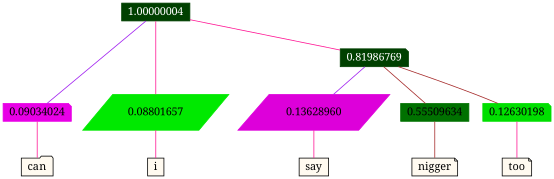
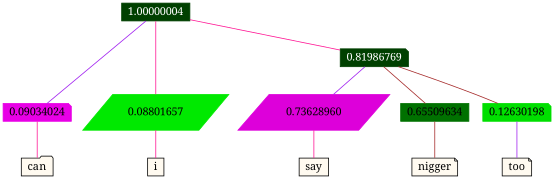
  graph {
    fontname="Noto Serif"
    node [color=black fontname="Noto Serif" format=png nodesep=0.001 ordering=out overlap_scaling=0.01 ranksep=0.001 shape=note style=filled]
    edge [color=deeppink fontname="Noto Serif"]
    n1 [fillcolor=floralwhite height=0.15 label=can shape=folder style="filled,solid" width=0.15]
    n2 [fillcolor=floralwhite height=0.15 label=i shape=box style="filled,solid" width=0.15]
    n3 [fillcolor=floralwhite height=0.15 label=say shape=box style="filled,solid" width=0.15]
    n4 [fillcolor=floralwhite height=0.15 label=nigger style="filled,solid" width=0.15]
    n5 [fillcolor=floralwhite height=0.15 label=too style="filled,solid" width=0.15]
    n6 [color="0.835 1.000 0.910" fontcolor=black height=0.15 label=0.09034024 width=0.15]
    n7 [color="0.334 1.000 0.912" fontcolor=black height=0.15 label=0.08801657 shape=parallelogram width=0.15]
-   n8 [color="0.835 1.000 0.864" fontcolor=black height=0.15 label=0.13628960 shape=parallelogram width=0.15]
-   n9 [color="0.334 1.000 0.445" fontcolor=black height=0.15 label=0.55509634 shape=box width=0.15]
+   n8 [color="0.835 1.000 0.864" fontcolor=black height=0.15 label=0.73628960 shape=parallelogram width=0.15]
+   n9 [color="0.334 1.000 0.445" fontcolor=black height=0.15 label=0.65509634 shape=box width=0.15]
    n10 [color="0.334 1.000 0.874" fontcolor=black height=0.15 label=0.12630198 width=0.15]
    n11 [color="0.334 1.000 0.250" fontcolor=grey99 height=0.15 label=1.00000004 shape=box width=0.15]
    n12 [color="0.334 1.000 0.250" fontcolor=grey99 height=0.15 label=0.81986769 width=0.15]
    subgraph sub_1 {
      rank=same
      n1
      n2
      n3
      n4
      n5
    }
    subgraph sub_2 {
      rank=same
      n6
      n7
      n8
      n9
      n10
    }
    n6 -- n1
    n7 -- n2
    n8 -- n3
    n9 -- n4 [color=brown]
-   n10 -- n5
+   n10 -- n5 [color=purple]
    n11 -- n6 [color=purple]
    n11 -- n7
    n11 -- n12
    n12 -- n8 [color=purple]
    n12 -- n9 [color=brown]
    n12 -- n10 [color=brown]
  }
